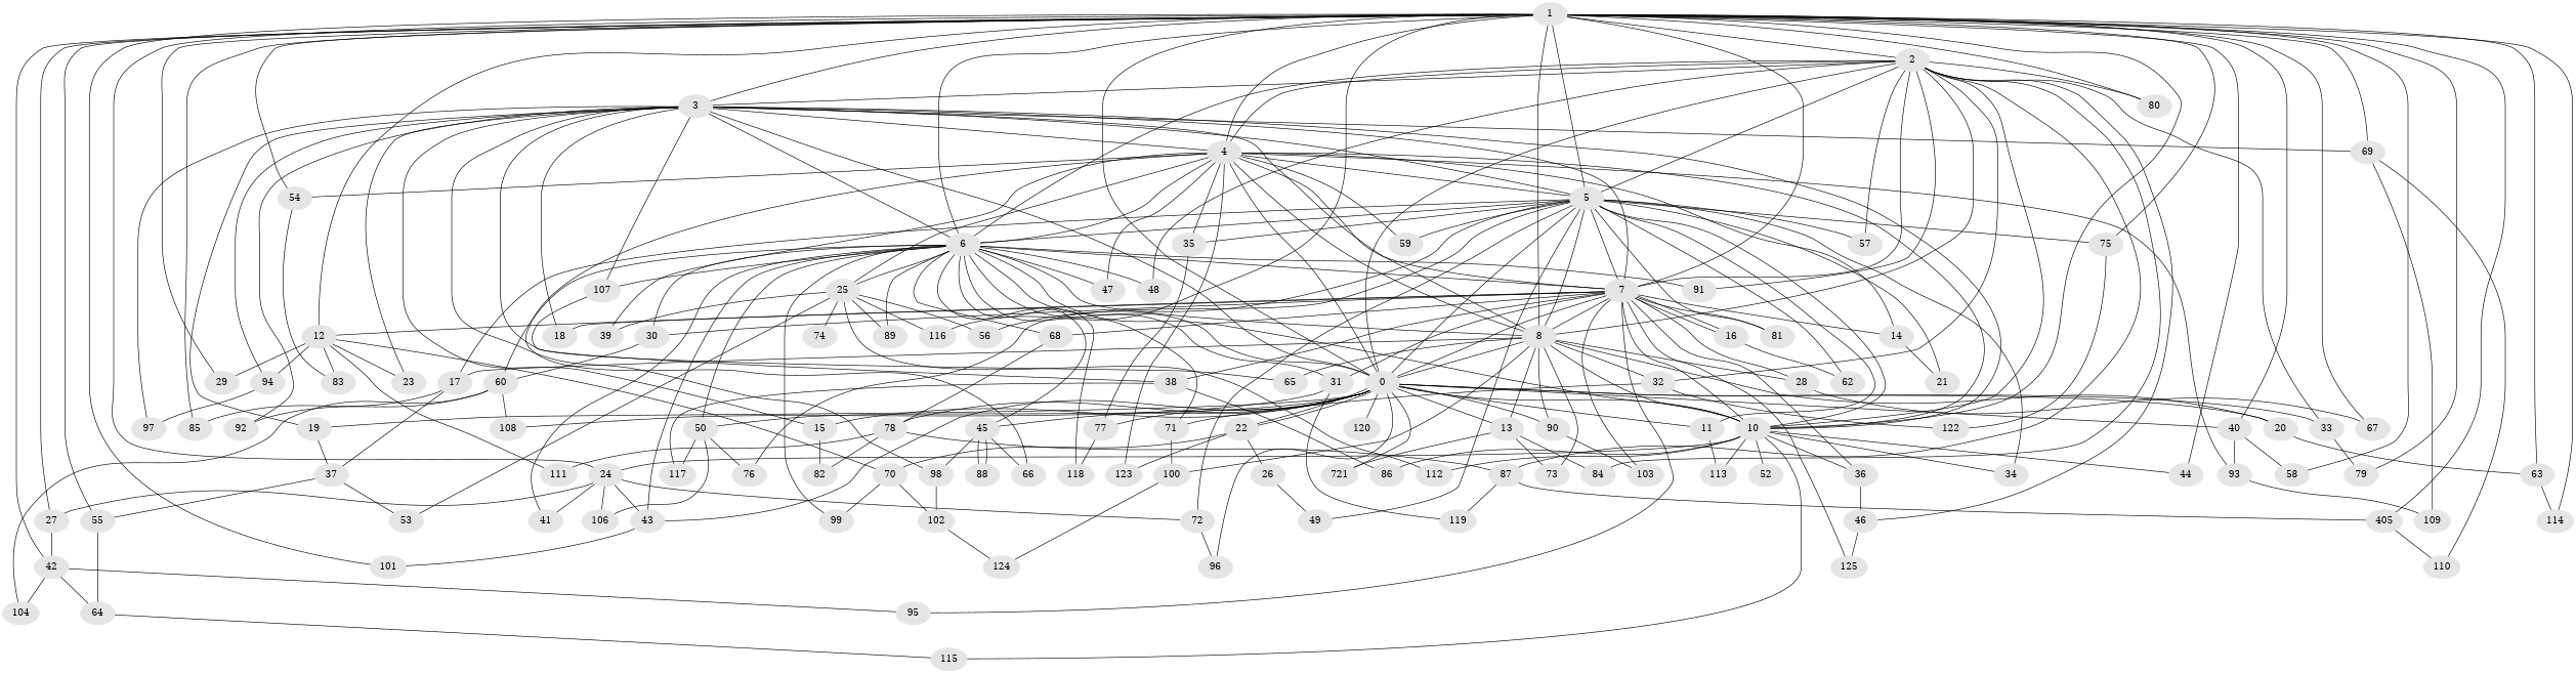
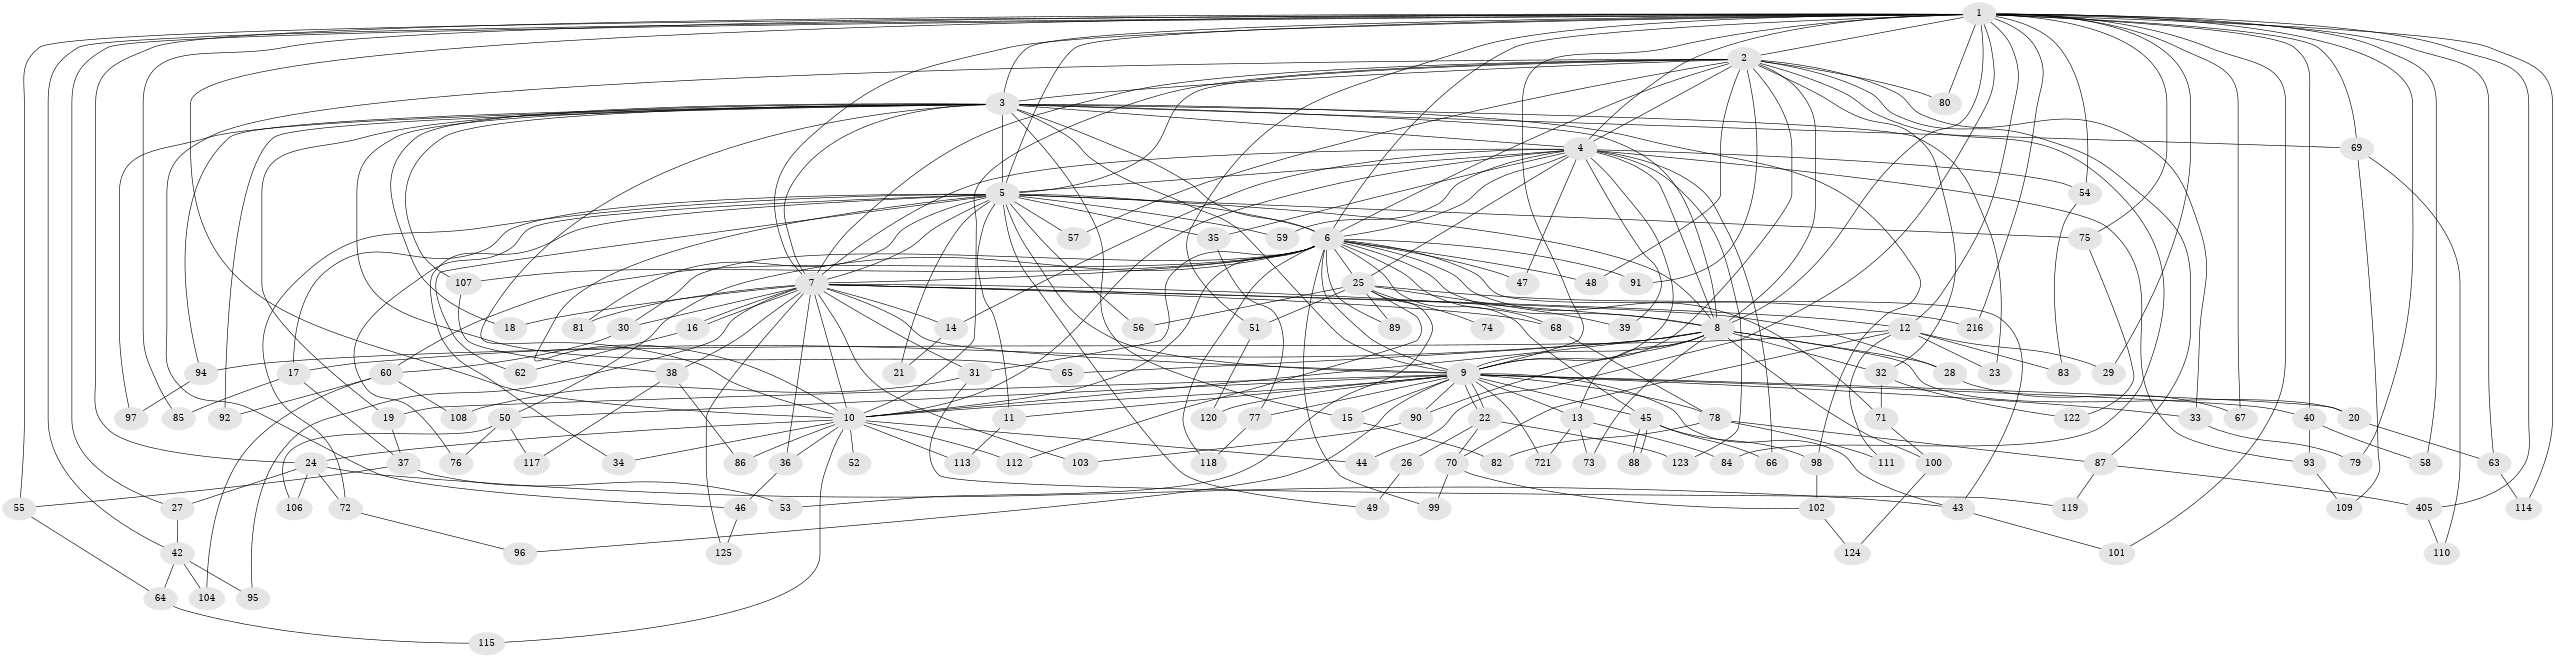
  graph {
    node [color=gray90 style=filled]
    1
    2
    3
    4
    5
    6
    7
    8
-   9 [label=0]
+   9
    10
    12
    24
    27
    29
    40
    42
    44
+   51
    54
    55
    58
    63
    67
    69
    75
    79
    80
    85
    101
    n30 [label=405]
    114
-   116
+   116 [label=216]
    32
    33
    46
    48
    57
    84
    87
    91
    15
    18
    19
    23
    65
    92
    94
    97
    98
    107
    14
    25
    35
    39
    47
    59
    66
    93
    123
    11
    17
    21
    34
    49
    56
    62
    72
    76
    81
    30
    31
-   41
    45
    50
    60
    68
    71
    89
    99
    118
    43
    38
    16
    28
    36
    95
    103
    125
    13
    20
    73
    90
    100
    22
    77
    78
    96
    120
    n99 [label=721]
    52
    86
    112
    113
    115
    70
    83
    111
    106
    64
    104
    109
    110
    122
    119
    82
    37
    102
    53
    74
    117
    108
    88
    124
    26
    1 -- 2
    1 -- 3
    1 -- 4
    1 -- 5
    1 -- 6
    1 -- 7
    1 -- 8
    1 -- 9
    1 -- 10
    1 -- 12
    1 -- 24
    1 -- 27
    1 -- 29
    1 -- 40
    1 -- 42
    1 -- 44
+   1 -- 51
    1 -- 54
    1 -- 55
    1 -- 58
    1 -- 63
    1 -- 67
    1 -- 69
    1 -- 75
    1 -- 79
    1 -- 80
    1 -- 85
    1 -- 101
    1 -- n30
    1 -- 114
    1 -- 116
    2 -- 3
    2 -- 4
    2 -- 5
    2 -- 6
    2 -- 7
    2 -- 8
    2 -- 9
    2 -- 10
    2 -- 80
    2 -- 32
    2 -- 33
    2 -- 46
    2 -- 48
    2 -- 57
    2 -- 84
    2 -- 87
    2 -- 91
    3 -- 4
    3 -- 5
    3 -- 6
    3 -- 7
    3 -- 8
    3 -- 9
    3 -- 10
    3 -- 69
    3 -- 15
    3 -- 18
    3 -- 19
    3 -- 23
    3 -- 65
    3 -- 92
    3 -- 94
    3 -- 97
    3 -- 98
    3 -- 107
    4 -- 5
    4 -- 6
    4 -- 7
    4 -- 8
    4 -- 9
    4 -- 10
    4 -- 54
    4 -- 14
    4 -- 25
    4 -- 35
    4 -- 39
    4 -- 47
    4 -- 59
    4 -- 66
    4 -- 93
    4 -- 123
    5 -- 6
    5 -- 7
    5 -- 8
    5 -- 9
    5 -- 10
    5 -- 75
    5 -- 57
    5 -- 35
    5 -- 59
    5 -- 11
    5 -- 17
    5 -- 21
    5 -- 34
    5 -- 49
    5 -- 56
    5 -- 62
    5 -- 72
    5 -- 76
    5 -- 81
    6 -- 7
    6 -- 8
    6 -- 9
    6 -- 10
    6 -- 48
    6 -- 91
    6 -- 107
    6 -- 25
    6 -- 47
    6 -- 30
    6 -- 31
-   6 -- 41
    6 -- 45
    6 -- 50
    6 -- 60
    6 -- 68
    6 -- 71
    6 -- 89
    6 -- 99
    6 -- 118
    6 -- 43
    7 -- 8
    7 -- 9
    7 -- 10
    7 -- 12
    7 -- 18
    7 -- 14
    7 -- 81
    7 -- 30
    7 -- 31
    7 -- 68
    7 -- 38
    7 -- 16
    7 -- 16
    7 -- 28
    7 -- 36
    7 -- 95
    7 -- 103
    7 -- 125
    8 -- 9
    8 -- 10
    8 -- 32
    8 -- 65
    8 -- 17
    8 -- 28
    8 -- 13
    8 -- 20
    8 -- 73
    8 -- 90
    8 -- 100
    9 -- 10
    9 -- 40
    9 -- 33
    9 -- 15
    9 -- 19
    9 -- 11
    9 -- 45
    9 -- 50
    9 -- 43
    9 -- 13
    9 -- 20
    9 -- 90
    9 -- 22
    9 -- 22
    9 -- 77
    9 -- 78
    9 -- 96
    9 -- 120
    9 -- n99
    10 -- 24
    10 -- 44
    10 -- 34
    10 -- 36
    10 -- 52
    10 -- 86
    10 -- 112
    10 -- 113
    10 -- 115
    12 -- 29
    12 -- 23
    12 -- 94
    12 -- 70
    12 -- 83
    12 -- 111
    24 -- 27
    24 -- 72
-   24 -- 41
    24 -- 43
    24 -- 106
    27 -- 42
    40 -- 58
    40 -- 93
    42 -- 95
    42 -- 64
    42 -- 104
+   51 -- 120
    54 -- 83
    55 -- 64
    63 -- 114
    69 -- 109
    69 -- 110
    75 -- 122
    n30 -- 110
    32 -- 71
    32 -- 122
    33 -- 79
    46 -- 125
    87 -- n30
    87 -- 119
    15 -- 82
    19 -- 37
    94 -- 97
    98 -- 102
    107 -- 38
    14 -- 21
+   25 -- 51
    25 -- 116
    25 -- 39
    25 -- 56
    25 -- 89
    25 -- 112
    25 -- 53
    25 -- 74
    35 -- 77
    93 -- 109
    11 -- 113
    17 -- 85
    17 -- 37
    72 -- 96
    30 -- 60
    31 -- 119
    31 -- 108
    45 -- 98
    45 -- 66
    45 -- 88
    45 -- 88
    50 -- 76
    50 -- 106
    50 -- 117
    60 -- 92
    60 -- 104
    60 -- 108
    68 -- 78
    71 -- 100
    43 -- 101
    38 -- 86
    38 -- 117
    16 -- 62
    28 -- 67
    36 -- 46
    13 -- 84
    13 -- 73
    13 -- n99
    20 -- 63
    90 -- 103
    100 -- 124
    22 -- 123
    22 -- 70
    22 -- 26
    77 -- 118
    78 -- 87
    78 -- 111
    78 -- 82
    70 -- 99
    70 -- 102
    64 -- 115
    37 -- 55
    37 -- 53
    102 -- 124
    26 -- 49
  }
